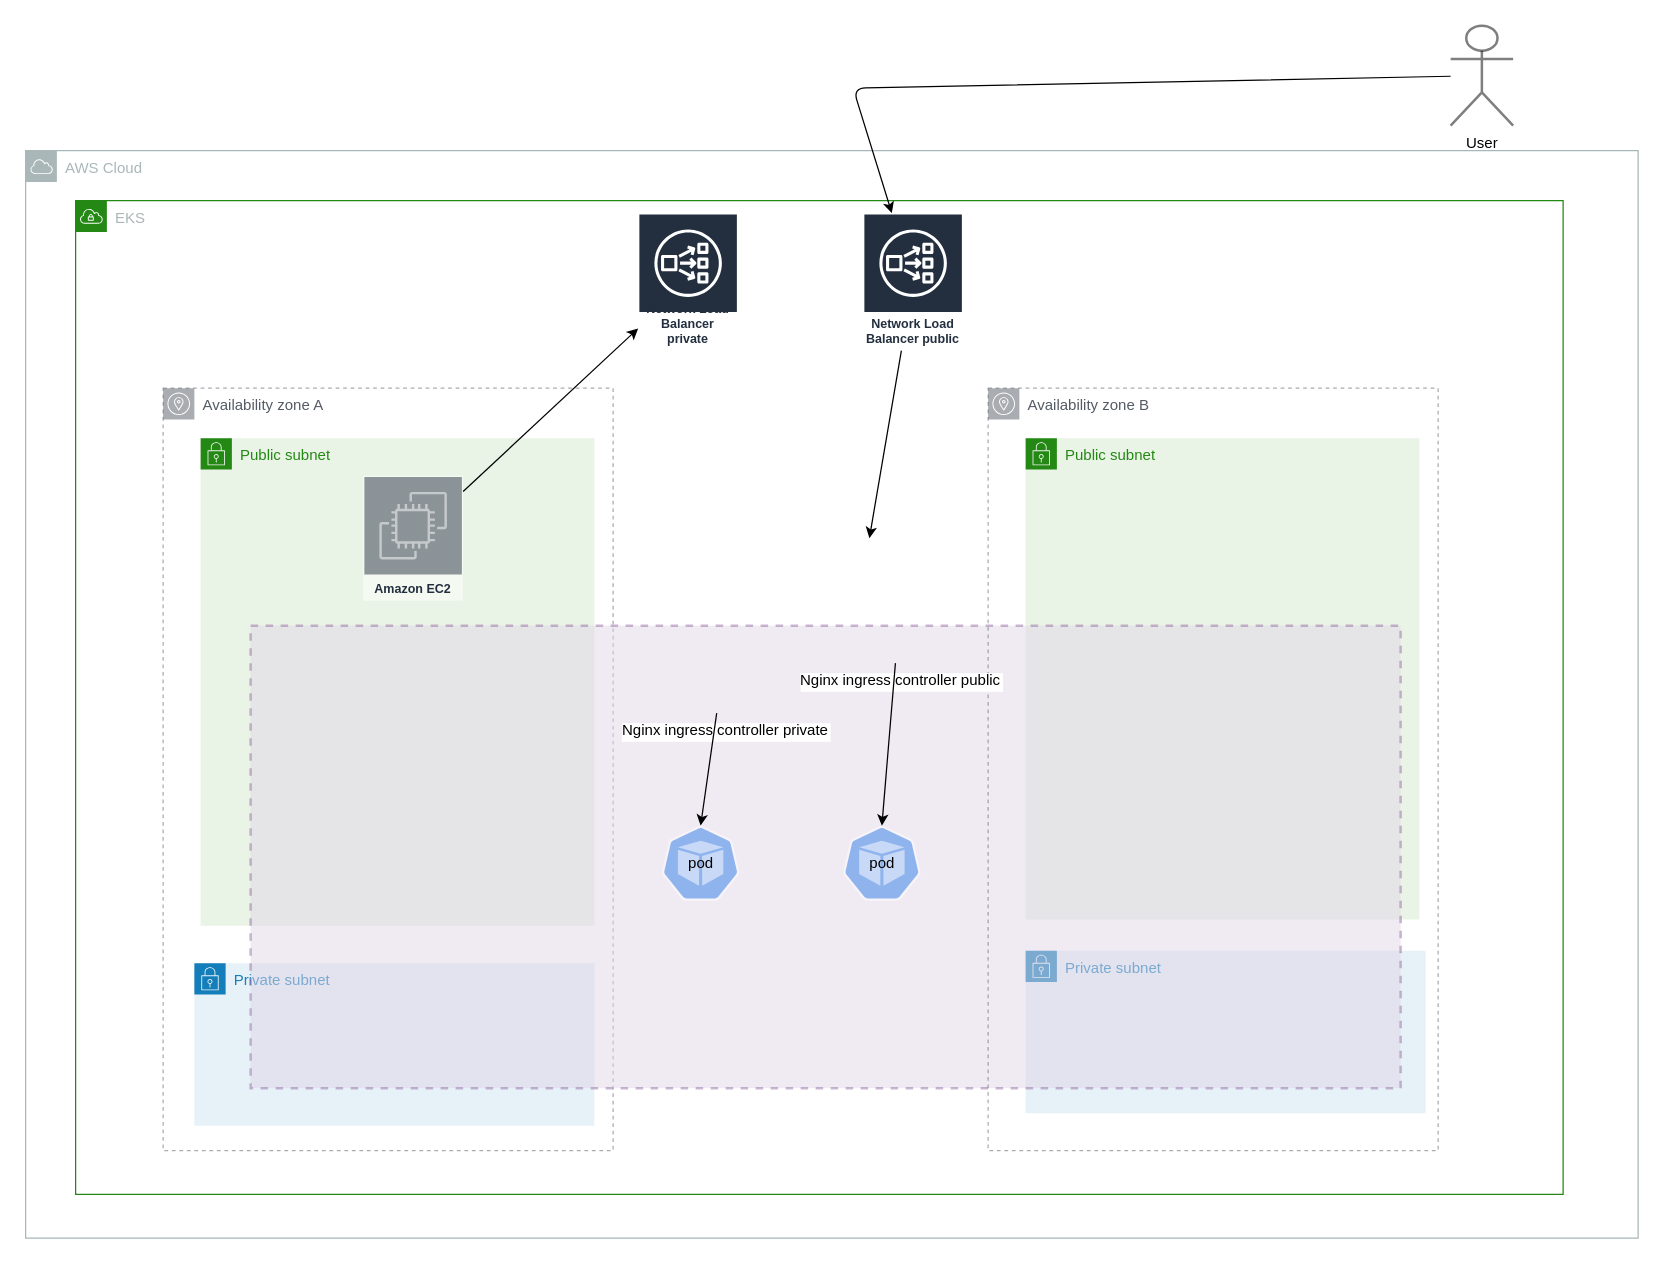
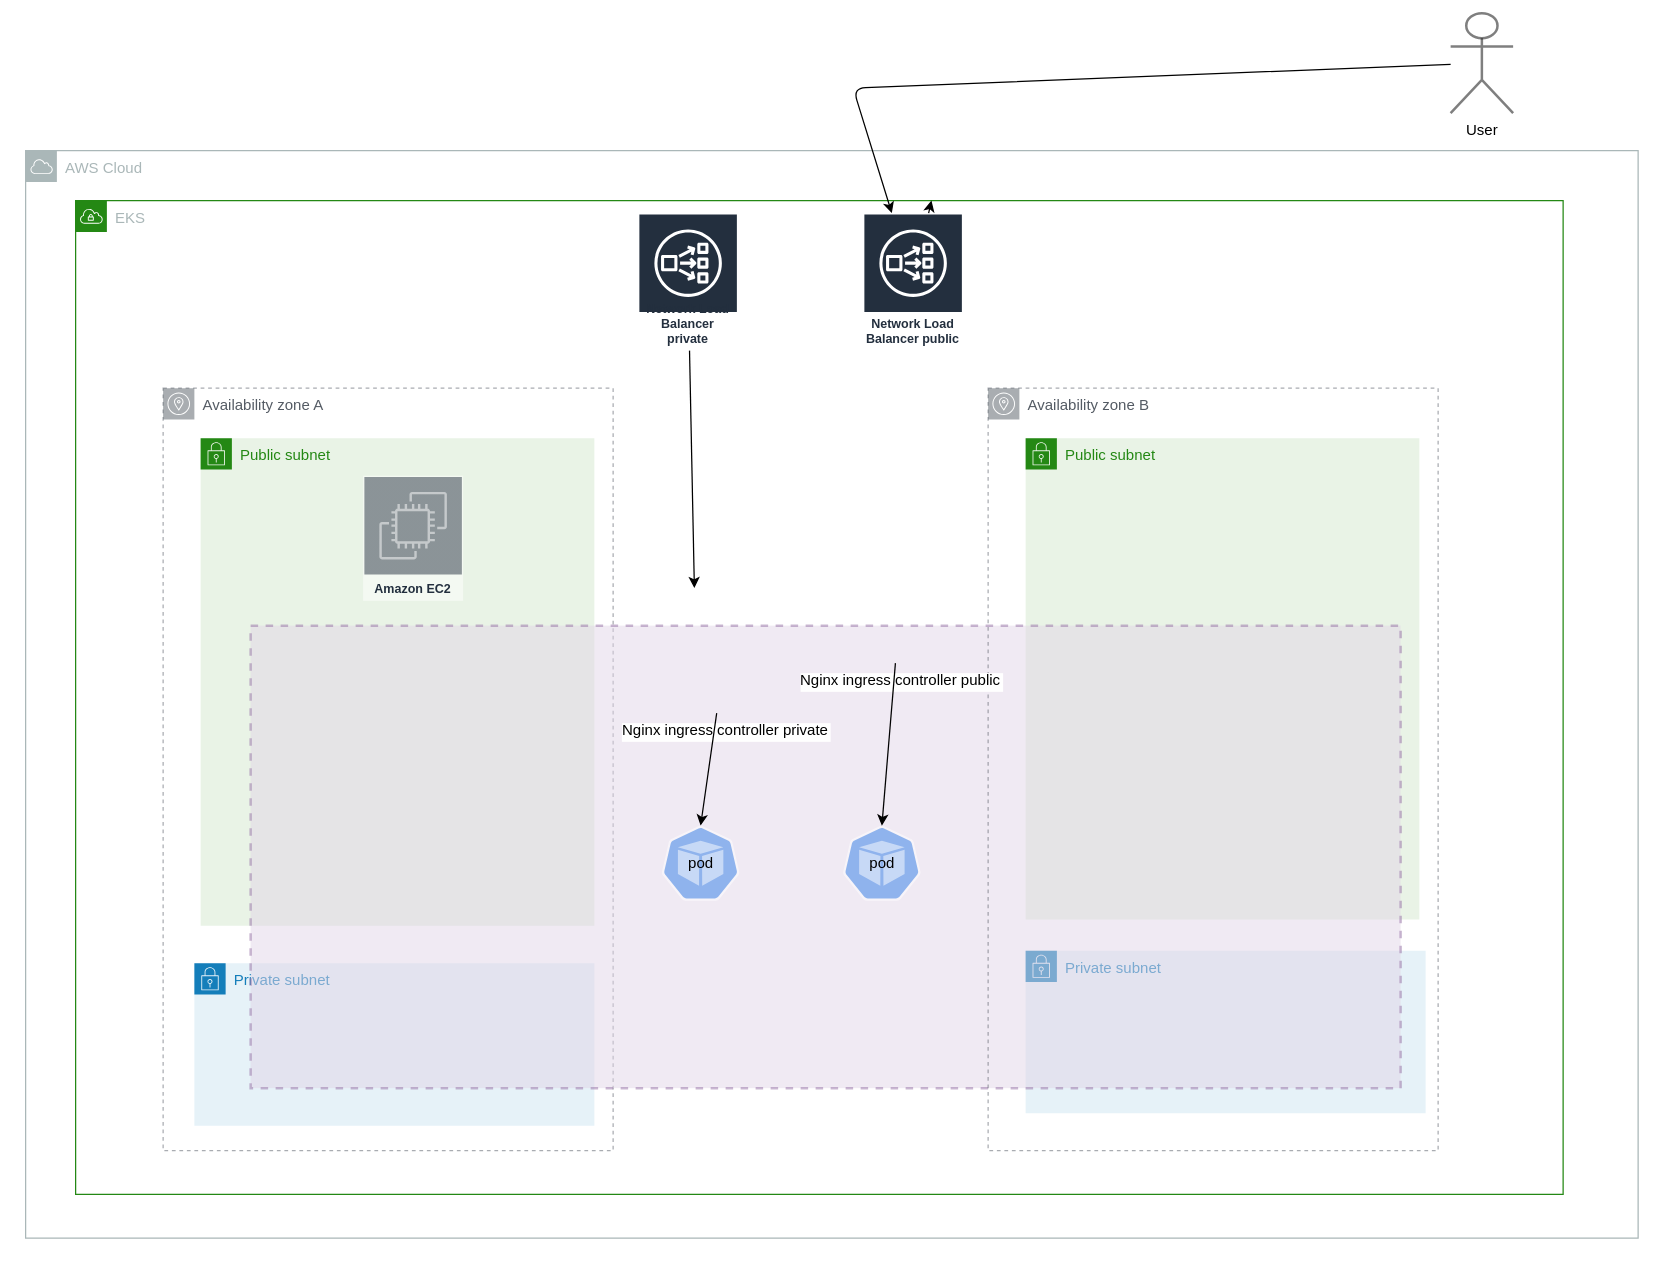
  <mxCell id="0" />
  <mxCell id="1" parent="0" />
  <mxCell id="2" value="Availability zone A&lt;br&gt;" style="outlineConnect=0;gradientColor=none;html=1;whiteSpace=wrap;fontSize=12;fontStyle=0;shape=mxgraph.aws4.group;grIcon=mxgraph.aws4.group_availability_zone;strokeColor=#545B64;fillColor=none;verticalAlign=top;align=left;spacingLeft=30;fontColor=#545B64;dashed=1;glass=0;opacity=50;" vertex="1" parent="1"><mxGeometry x="130" y="310" width="360" height="610" as="geometry" /></mxCell>
  <mxCell id="3" value="AWS Cloud" style="outlineConnect=0;gradientColor=none;html=1;whiteSpace=wrap;fontSize=12;fontStyle=0;shape=mxgraph.aws4.group;grIcon=mxgraph.aws4.group_aws_cloud;strokeColor=#AAB7B8;fillColor=none;verticalAlign=top;align=left;spacingLeft=30;fontColor=#AAB7B8;dashed=0;" vertex="1" parent="1"><mxGeometry x="20" y="120" width="1290" height="870" as="geometry" /></mxCell>
  <mxCell id="4" value="EKS" style="points=[[0,0],[0.25,0],[0.5,0],[0.75,0],[1,0],[1,0.25],[1,0.5],[1,0.75],[1,1],[0.75,1],[0.5,1],[0.25,1],[0,1],[0,0.75],[0,0.5],[0,0.25]];outlineConnect=0;gradientColor=none;html=1;whiteSpace=wrap;fontSize=12;fontStyle=0;shape=mxgraph.aws4.group;grIcon=mxgraph.aws4.group_vpc;strokeColor=#248814;fillColor=none;verticalAlign=top;align=left;spacingLeft=30;fontColor=#AAB7B8;dashed=0;" vertex="1" parent="1"><mxGeometry x="60" y="160" width="1190" height="795" as="geometry" /></mxCell>
  <mxCell id="5" value="Network Load Balancer public" style="outlineConnect=0;fontColor=#232F3E;gradientColor=none;strokeColor=#ffffff;fillColor=#232F3E;dashed=0;verticalLabelPosition=middle;verticalAlign=bottom;align=center;html=1;whiteSpace=wrap;fontSize=10;fontStyle=1;spacing=3;shape=mxgraph.aws4.productIcon;prIcon=mxgraph.aws4.network_load_balancer;" vertex="1" parent="1"><mxGeometry x="690" y="170" width="80" height="110" as="geometry" /></mxCell>
  <mxCell id="6" value="Private subnet" style="points=[[0,0],[0.25,0],[0.5,0],[0.75,0],[1,0],[1,0.25],[1,0.5],[1,0.75],[1,1],[0.75,1],[0.5,1],[0.25,1],[0,1],[0,0.75],[0,0.5],[0,0.25]];outlineConnect=0;gradientColor=none;html=1;whiteSpace=wrap;fontSize=12;fontStyle=0;shape=mxgraph.aws4.group;grIcon=mxgraph.aws4.group_security_group;grStroke=0;strokeColor=#147EBA;fillColor=#E6F2F8;verticalAlign=top;align=left;spacingLeft=30;fontColor=#147EBA;dashed=0;" vertex="1" parent="1"><mxGeometry x="155" y="770" width="320" height="130" as="geometry" /></mxCell>
  <mxCell id="7" value="Private subnet" style="points=[[0,0],[0.25,0],[0.5,0],[0.75,0],[1,0],[1,0.25],[1,0.5],[1,0.75],[1,1],[0.75,1],[0.5,1],[0.25,1],[0,1],[0,0.75],[0,0.5],[0,0.25]];outlineConnect=0;gradientColor=none;html=1;whiteSpace=wrap;fontSize=12;fontStyle=0;shape=mxgraph.aws4.group;grIcon=mxgraph.aws4.group_security_group;grStroke=0;strokeColor=#147EBA;fillColor=#E6F2F8;verticalAlign=top;align=left;spacingLeft=30;fontColor=#147EBA;dashed=0;" vertex="1" parent="1"><mxGeometry x="820" y="760" width="320" height="130" as="geometry" /></mxCell>
  <mxCell id="8" value="Public subnet" style="points=[[0,0],[0.25,0],[0.5,0],[0.75,0],[1,0],[1,0.25],[1,0.5],[1,0.75],[1,1],[0.75,1],[0.5,1],[0.25,1],[0,1],[0,0.75],[0,0.5],[0,0.25]];outlineConnect=0;gradientColor=none;html=1;whiteSpace=wrap;fontSize=12;fontStyle=0;shape=mxgraph.aws4.group;grIcon=mxgraph.aws4.group_security_group;grStroke=0;strokeColor=#248814;fillColor=#E9F3E6;verticalAlign=top;align=left;spacingLeft=30;fontColor=#248814;dashed=0;" vertex="1" parent="1"><mxGeometry x="160" y="350" width="315" height="390" as="geometry" /></mxCell>
  <mxCell id="9" value="Public subnet" style="points=[[0,0],[0.25,0],[0.5,0],[0.75,0],[1,0],[1,0.25],[1,0.5],[1,0.75],[1,1],[0.75,1],[0.5,1],[0.25,1],[0,1],[0,0.75],[0,0.5],[0,0.25]];outlineConnect=0;gradientColor=none;html=1;whiteSpace=wrap;fontSize=12;fontStyle=0;shape=mxgraph.aws4.group;grIcon=mxgraph.aws4.group_security_group;grStroke=0;strokeColor=#248814;fillColor=#E9F3E6;verticalAlign=top;align=left;spacingLeft=30;fontColor=#248814;dashed=0;" vertex="1" parent="1"><mxGeometry x="820" y="350" width="315" height="385" as="geometry" /></mxCell>
  <mxCell id="10" value="" style="rounded=0;whiteSpace=wrap;html=1;glass=0;dashed=1;strokeWidth=2;opacity=50;fillColor=#e1d5e7;strokeColor=#9673a6;" vertex="1" parent="1"><mxGeometry x="200" y="500" width="920" height="370" as="geometry" /></mxCell>
  <mxCell id="11" value="Availability zone B" style="outlineConnect=0;gradientColor=none;html=1;whiteSpace=wrap;fontSize=12;fontStyle=0;shape=mxgraph.aws4.group;grIcon=mxgraph.aws4.group_availability_zone;strokeColor=#545B64;fillColor=none;verticalAlign=top;align=left;spacingLeft=30;fontColor=#545B64;dashed=1;glass=0;opacity=50;" vertex="1" parent="1"><mxGeometry x="790" y="310" width="360" height="610" as="geometry" /></mxCell>
  <mxCell id="12" value="Network Load Balancer private" style="outlineConnect=0;fontColor=#232F3E;gradientColor=none;strokeColor=#ffffff;fillColor=#232F3E;dashed=0;verticalLabelPosition=middle;verticalAlign=bottom;align=center;html=1;whiteSpace=wrap;fontSize=10;fontStyle=1;spacing=3;shape=mxgraph.aws4.productIcon;prIcon=mxgraph.aws4.network_load_balancer;" vertex="1" parent="1"><mxGeometry x="510" y="170" width="80" height="110" as="geometry" /></mxCell>
  <mxCell id="13" value="Nginx ingress controller private" style="shape=image;verticalLabelPosition=bottom;labelBackgroundColor=#ffffff;verticalAlign=top;aspect=fixed;imageAspect=0;image=https://www.nginx.com/wp-content/uploads/2015/11/Microservices-Cubes-Connect-300x300-PMS355.png;" vertex="1" parent="1"><mxGeometry x="530" y="470" width="100" height="100" as="geometry" /></mxCell>
- <mxCell id="14" value="User" style="shape=umlActor;verticalLabelPosition=bottom;verticalAlign=top;html=1;outlineConnect=0;glass=0;strokeWidth=2;opacity=50;" vertex="1" parent="1"><mxGeometry x="1160" y="20" width="50" height="80" as="geometry" /></mxCell>
+ <mxCell id="14" value="User" style="shape=umlActor;verticalLabelPosition=bottom;verticalAlign=top;html=1;outlineConnect=0;glass=0;strokeWidth=2;opacity=50;" vertex="1" parent="1"><mxGeometry x="1160" y="10" width="50" height="80" as="geometry" /></mxCell>
  <mxCell id="15" value="" style="endArrow=classic;html=1;" edge="1" parent="1" source="14" target="5"><mxGeometry width="50" height="50" relative="1" as="geometry"><mxPoint x="720" y="580" as="sourcePoint" /><mxPoint x="450" y="70" as="targetPoint" /><Array as="points"><mxPoint x="682" y="70" /></Array></mxGeometry></mxCell>
  <mxCell id="16" value="Nginx ingress controller public" style="shape=image;verticalLabelPosition=bottom;labelBackgroundColor=#ffffff;verticalAlign=top;aspect=fixed;imageAspect=0;image=https://www.nginx.com/wp-content/uploads/2015/11/Microservices-Cubes-Connect-300x300-PMS355.png;" vertex="1" parent="1"><mxGeometry x="670" y="430" width="100" height="100" as="geometry" /></mxCell>
- <mxCell id="17" value="" style="endArrow=classic;html=1;entryX=0.25;entryY=0;entryDx=0;entryDy=0;" edge="1" parent="1" source="5" target="16"><mxGeometry width="50" height="50" relative="1" as="geometry"><mxPoint x="720" y="580" as="sourcePoint" /><mxPoint x="770" y="530" as="targetPoint" /></mxGeometry></mxCell>
+ <mxCell id="17" value="" style="endArrow=classic;html=1;" edge="1" parent="1" source="5" target="4"><mxGeometry width="50" height="50" relative="1" as="geometry"><mxPoint x="720" y="580" as="sourcePoint" /><mxPoint x="770" y="530" as="targetPoint" /></mxGeometry></mxCell>
+ <mxCell id="18" value="" style="endArrow=classic;html=1;entryX=0.25;entryY=0;entryDx=0;entryDy=0;" edge="1" parent="1" source="12" target="13"><mxGeometry width="50" height="50" relative="1" as="geometry"><mxPoint x="720" y="580" as="sourcePoint" /><mxPoint x="770" y="530" as="targetPoint" /></mxGeometry></mxCell>
  <mxCell id="19" value="Amazon EC2" style="outlineConnect=0;fontColor=#232F3E;gradientColor=none;strokeColor=#ffffff;fillColor=#232F3E;dashed=0;verticalLabelPosition=middle;verticalAlign=bottom;align=center;html=1;whiteSpace=wrap;fontSize=10;fontStyle=1;spacing=3;shape=mxgraph.aws4.productIcon;prIcon=mxgraph.aws4.ec2;glass=0;opacity=50;" vertex="1" parent="1"><mxGeometry x="290" y="380" width="80" height="100" as="geometry" /></mxCell>
- <mxCell id="20" value="" style="endArrow=classic;html=1;" edge="1" parent="1" source="19" target="12"><mxGeometry width="50" height="50" relative="1" as="geometry"><mxPoint x="720" y="580" as="sourcePoint" /><mxPoint x="770" y="530" as="targetPoint" /></mxGeometry></mxCell>
  <mxCell id="21" value="pod" style="html=1;dashed=0;whitespace=wrap;fillColor=#2875E2;strokeColor=#ffffff;points=[[0.005,0.63,0],[0.1,0.2,0],[0.9,0.2,0],[0.5,0,0],[0.995,0.63,0],[0.72,0.99,0],[0.5,1,0],[0.28,0.99,0]];shape=mxgraph.kubernetes.icon;prIcon=pod;glass=0;opacity=50;" vertex="1" parent="1"><mxGeometry x="670" y="660" width="70" height="60" as="geometry" /></mxCell>
  <mxCell id="22" value="pod" style="html=1;dashed=0;whitespace=wrap;fillColor=#2875E2;strokeColor=#ffffff;points=[[0.005,0.63,0],[0.1,0.2,0],[0.9,0.2,0],[0.5,0,0],[0.995,0.63,0],[0.72,0.99,0],[0.5,1,0],[0.28,0.99,0]];shape=mxgraph.kubernetes.icon;prIcon=pod;glass=0;opacity=50;" vertex="1" parent="1"><mxGeometry x="525" y="660" width="70" height="60" as="geometry" /></mxCell>
  <mxCell id="23" value="" style="endArrow=classic;html=1;entryX=0.5;entryY=0;entryDx=0;entryDy=0;entryPerimeter=0;" edge="1" parent="1" source="16" target="21"><mxGeometry width="50" height="50" relative="1" as="geometry"><mxPoint x="720" y="580" as="sourcePoint" /><mxPoint x="770" y="530" as="targetPoint" /></mxGeometry></mxCell>
  <mxCell id="24" value="" style="endArrow=classic;html=1;entryX=0.5;entryY=0;entryDx=0;entryDy=0;entryPerimeter=0;" edge="1" parent="1" source="13" target="22"><mxGeometry width="50" height="50" relative="1" as="geometry"><mxPoint x="725.833" y="540" as="sourcePoint" /><mxPoint x="715" y="670" as="targetPoint" /></mxGeometry></mxCell>
